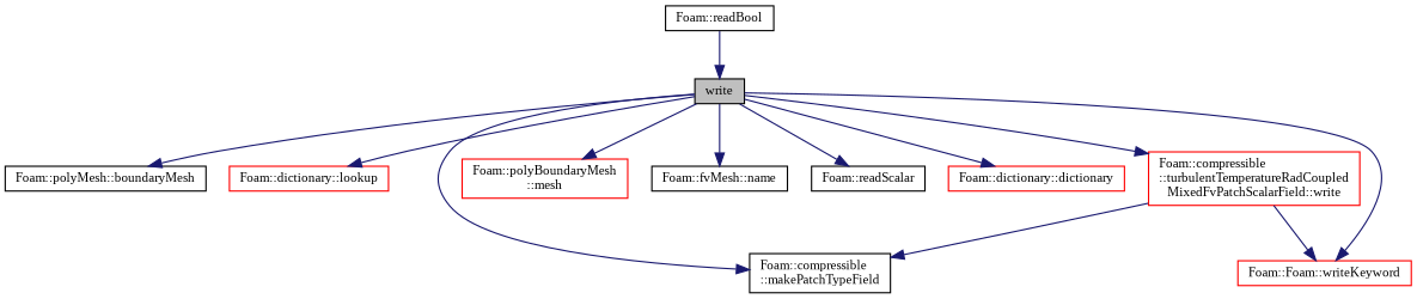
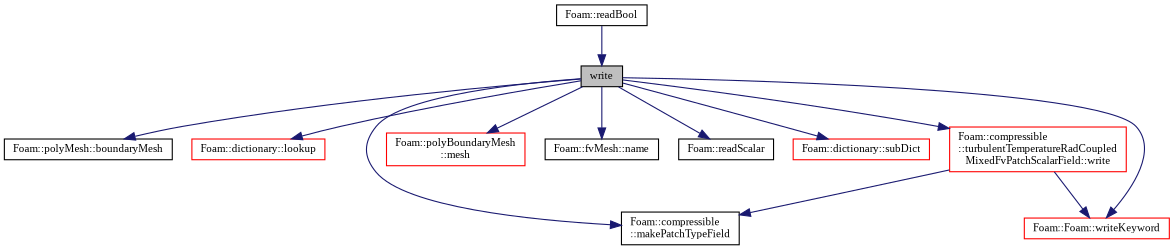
  digraph {
    fontname="Liberation Serif"
    rankdir=TB
    node [color=black fontname="Liberation Serif" fontsize=10 shape=record]
    edge [color=midnightblue fontname="Liberation Serif" fontsize=10 labelfontname=FreeSans labelfontsize=10 style=solid]
    n1 [fillcolor=grey75 fontcolor=black height=0.2 label=write style=filled width=0.4]
    n2 [height=0.2 label="Foam::polyMesh::boundaryMesh" width=0.4]
    n3 [color=red height=0.2 label="Foam::dictionary::lookup" width=0.4]
    n4 [height=0.2 label="Foam::compressible\l::makePatchTypeField" width=0.4]
    n5 [color=red height=0.2 label="Foam::polyBoundaryMesh\l::mesh" width=0.4]
    n6 [height=0.2 label="Foam::fvMesh::name" width=0.4]
    n7 [height=0.2 label="Foam::readScalar" width=0.4]
-   n8 [color=red height=0.2 label="Foam::dictionary::dictionary" width=0.4]
+   n8 [color=red height=0.2 label="Foam::dictionary::subDict" width=0.4]
    n9 [color=red height=0.2 label="Foam::compressible\l::turbulentTemperatureRadCoupled\lMixedFvPatchScalarField::write" width=0.4]
    n10 [color=red height=0.2 label="Foam::Foam::writeKeyword" width=0.4]
    n11 [height=0.2 label="Foam::readBool" width=0.4]
    n1 -> n2
    n1 -> n3
    n1 -> n4
    n1 -> n5
    n1 -> n6
    n1 -> n7
    n1 -> n8
    n1 -> n9
    n1 -> n10
    n9 -> n4
    n9 -> n10
    n11 -> n1
  }
